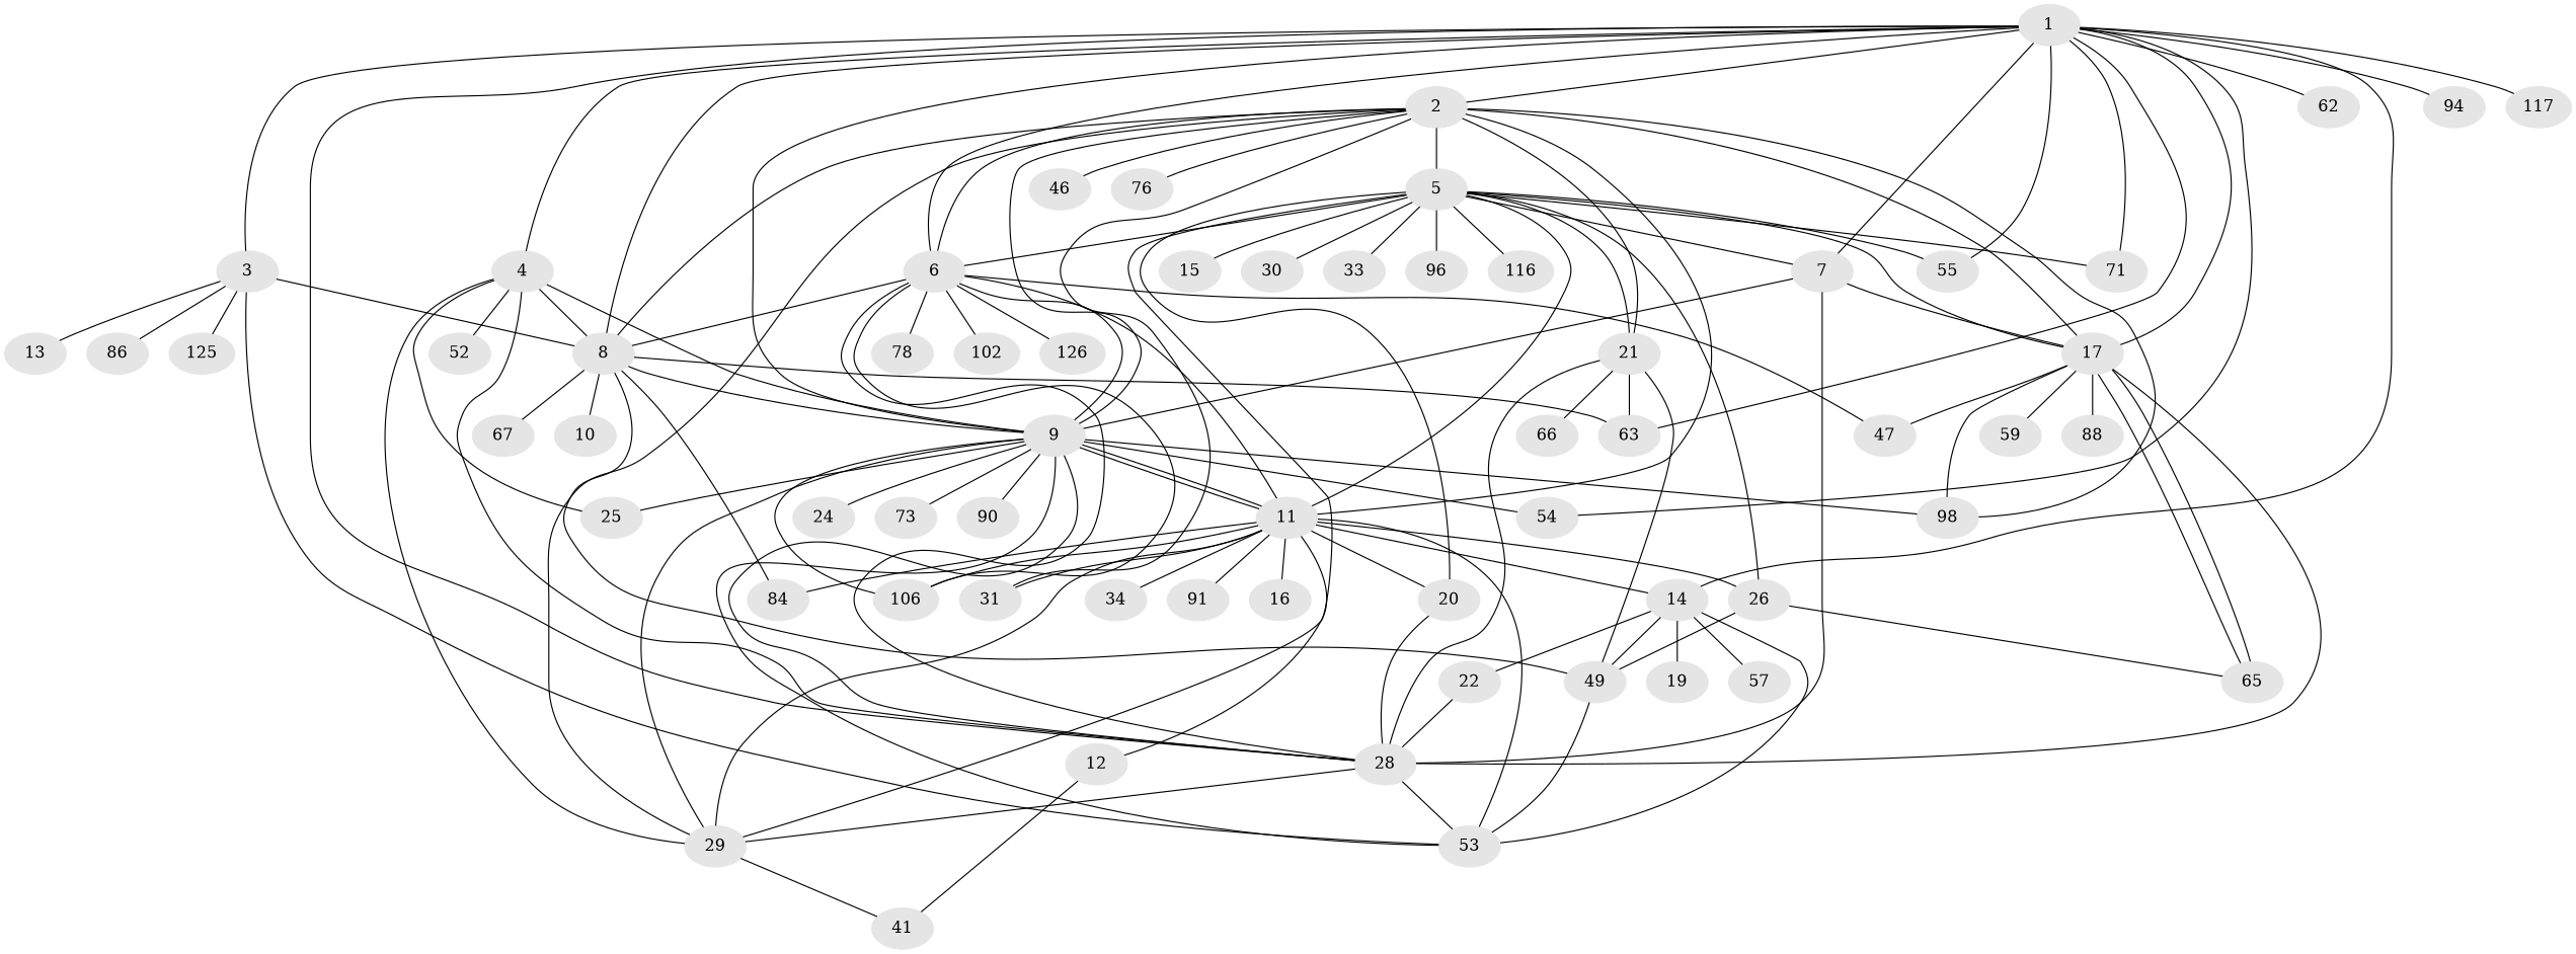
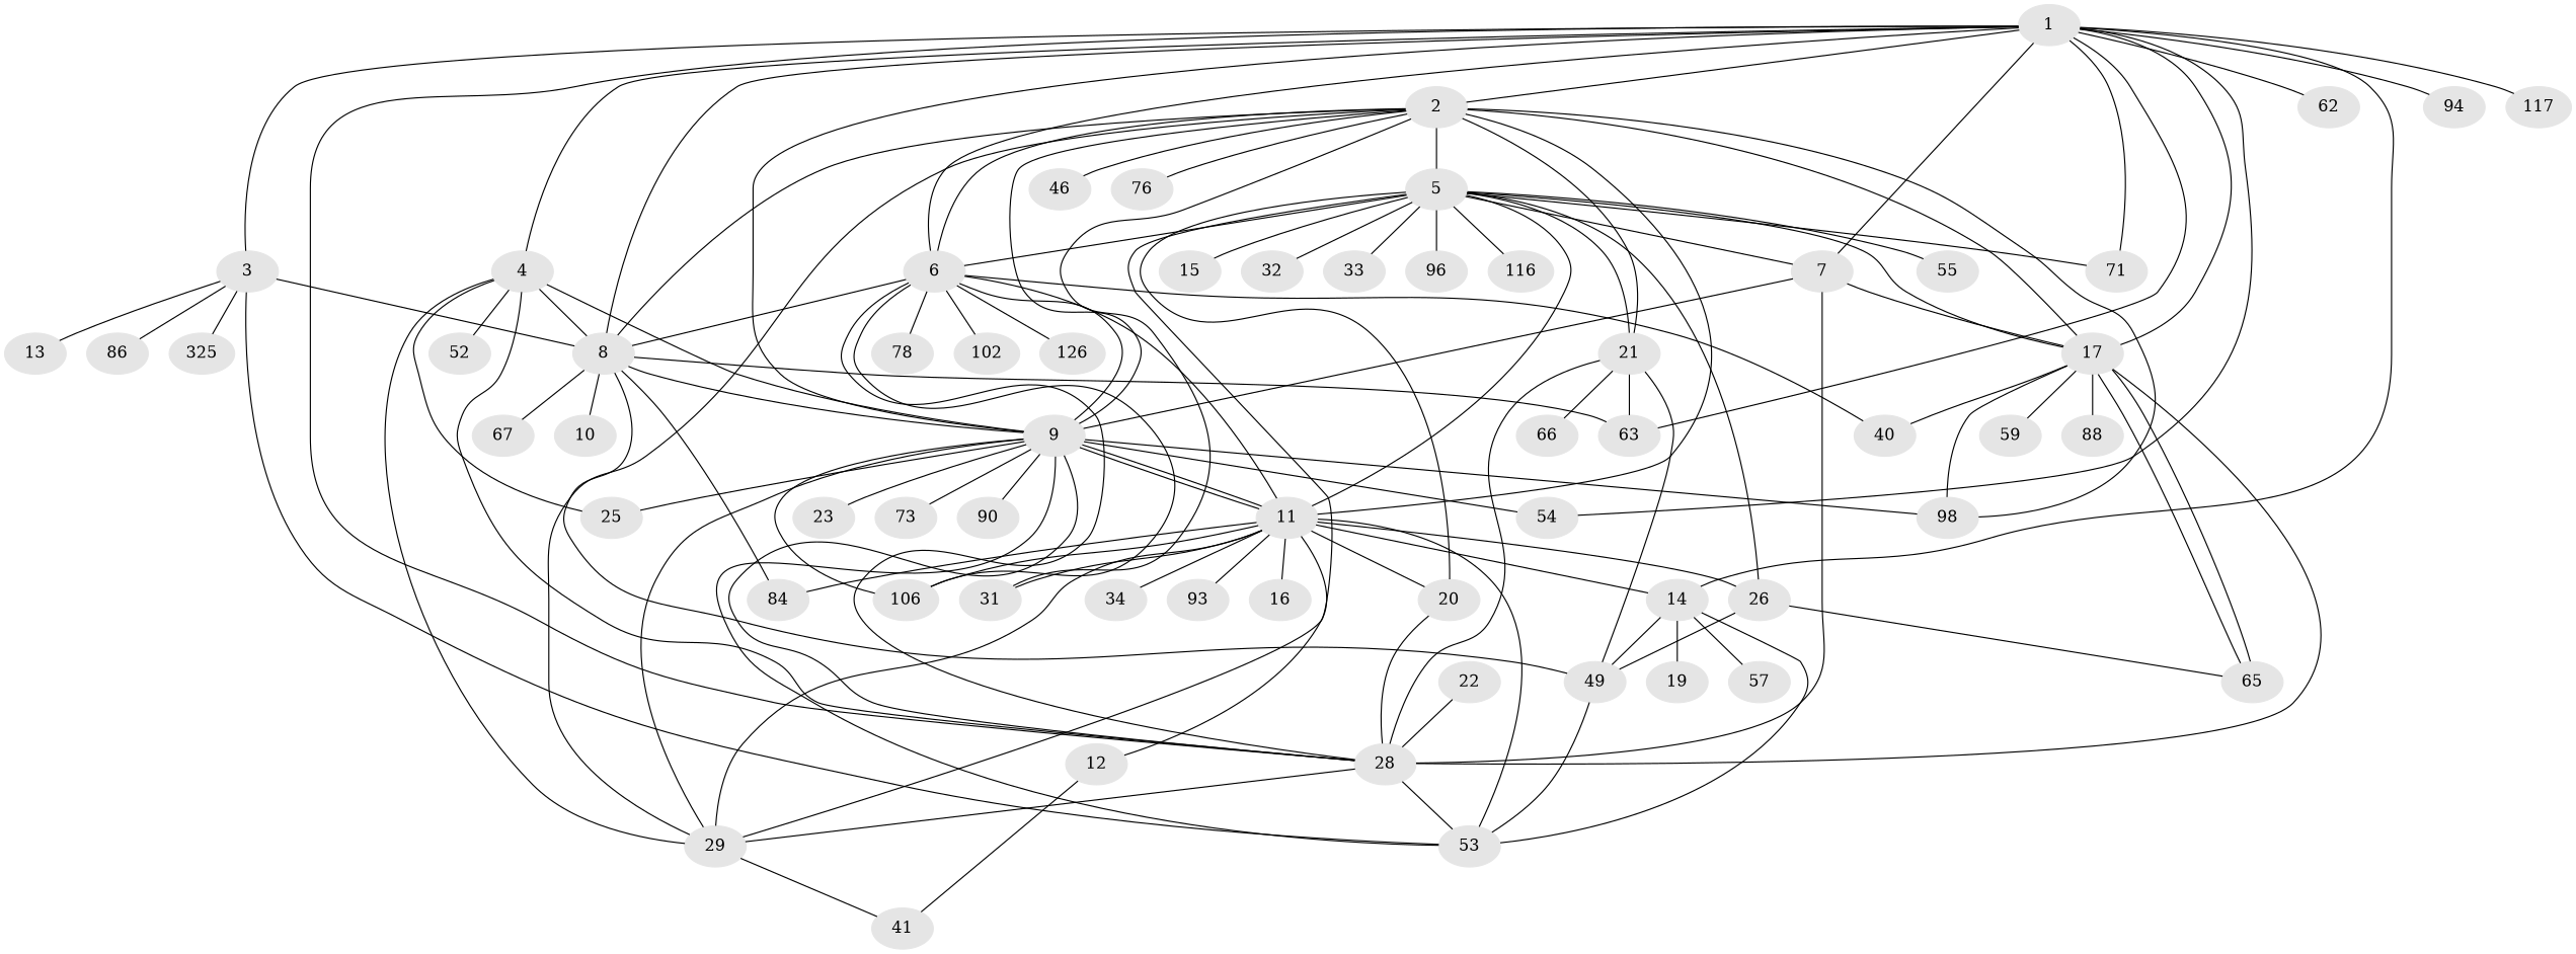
  graph {
    node [color=gray90 style=filled]
    2 [super="+36+77+51+80+107+85+38+35"]
    6
    8 [super="+74+27"]
    9 [super="+32+44"]
    17 [super="+43"]
    5 [super="+10"]
    11 [super="+50"]
    21
    29 [super="+45+113"]
    31
    46
    76
    98 [super="+103"]
    1
    3
    4
    7 [super="+58"]
    14 [super="+60"]
    28 [super="+40+101+37"]
    54
    55
    62
    63 [super="+75"]
    71 [super="+95"]
    94
    117 [super="+124"]
    13
    53 [super="+70+68"]
    86
-   125
+   125 [label=325]
    25 [super="+42+48"]
    52
-   47
+   47 [label=40]
    78
    102
    106
    126
    n38 [label=10]
    49 [super="+61+72"]
    67
    84
-   23 [label=24]
+   23
    73 [super="+114"]
    90
    19 [super="+39"]
    22 [super="+24+99"]
    57
    59
    65 [super="+127"]
    88
    15
    20 [super="+89"]
    26 [super="+105"]
-   30
+   30 [label=32]
    33 [super="+120"]
    96
    116
    12
    16
    34
-   91
+   91 [label=93]
    66
    41 [super="+83+81"]
    2 -- 6
    2 -- 8 [weight=2]
    2 -- 9 [weight=2]
    2 -- 17 [weight=2]
    2 -- 5 [weight=3]
    2 -- 11
    2 -- 21
    2 -- 29
    2 -- 31
    2 -- 46
    2 -- 76
    2 -- 98
    6 -- 8
    6 -- 9
    6 -- 11
    6 -- 28
    6 -- 47
    6 -- 78
    6 -- 102
    6 -- 106
    6 -- 126
    8 -- 9
    8 -- 63 [weight=2]
    8 -- n38
    8 -- 49
    8 -- 67
    8 -- 84
    9 -- 11
    9 -- 11
    9 -- 29
    9 -- 98
    9 -- 28
    9 -- 54 [weight=2]
    9 -- 53
    9 -- 25
    9 -- 106
    9 -- 23
    9 -- 73
    9 -- 90
    17 -- 98
    17 -- 28
    17 -- 47
    17 -- 59
    17 -- 65
    17 -- 65
    17 -- 88
    5 -- 6
    5 -- 17
    5 -- 11
    5 -- 21
    5 -- 29
    5 -- 7
    5 -- 55
    5 -- 71
    5 -- 15
    5 -- 20
    5 -- 26
    5 -- 30
    5 -- 33
    5 -- 96
    5 -- 116
    11 -- 29
    11 -- 31
    11 -- 14
    11 -- 53
    11 -- 106
    11 -- 84
    11 -- 20
    11 -- 26
    11 -- 12
    11 -- 16
    11 -- 34
    11 -- 91
    21 -- 28
    21 -- 63
    21 -- 49
    21 -- 66
    29 -- 41
    1 -- 2 [weight=2]
    1 -- 6
    1 -- 8
    1 -- 9
    1 -- 17
    1 -- 3
    1 -- 4
    1 -- 7
    1 -- 14
    1 -- 28
    1 -- 54
-   1 -- 55
    1 -- 62
    1 -- 63
    1 -- 71
    1 -- 94
    1 -- 117
    3 -- 8 [weight=2]
    3 -- 13
    3 -- 53
    3 -- 86
    3 -- 125
    4 -- 8
    4 -- 9
    4 -- 29
    4 -- 28
    4 -- 25
    4 -- 52
    7 -- 9
    7 -- 17
    7 -- 28 [weight=2]
    14 -- 53
    14 -- 49
    14 -- 19
-   14 -- 22
    14 -- 57
    28 -- 29
    28 -- 53
    49 -- 53
    22 -- 28
    20 -- 28
    26 -- 49
    26 -- 65
    12 -- 41
  }
